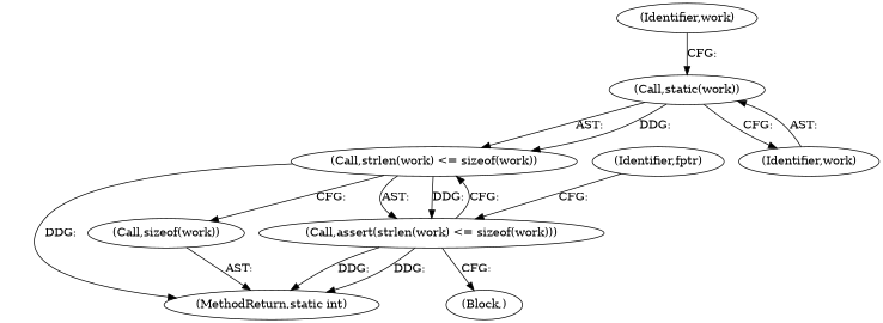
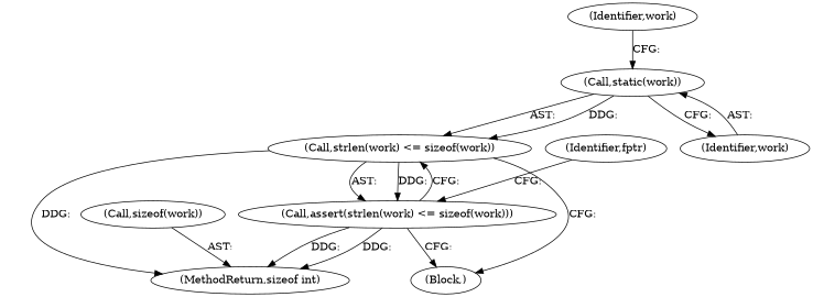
  digraph {
    n1 [label="(Call,strlen(work) <= sizeof(work))"]
    n2 [label="(Call,assert(strlen(work) <= sizeof(work)))"]
-   n3 [label="(MethodReturn,static int)"]
+   n3 [label="(MethodReturn,sizeof int)"]
    n4 [label="(Call,sizeof(work))"]
    n5 [label="(Block,)"]
    n6 [label="(Call,static(work))"]
    n7 [label="(Identifier,work)"]
    n8 [label="(Identifier,fptr)"]
    n9 [label="(Identifier,work)"]
    n1 -> n2 [label="AST: "]
    n1 -> n2 [label="DDG: "]
    n1 -> n3 [label="DDG: "]
-   n1 -> n4 [label="CFG: "]
+   n1 -> n5 [label="CFG: "]
    n2 -> n1 [label="CFG: "]
    n2 -> n3 [label="DDG: "]
    n2 -> n3 [label="DDG: "]
    n2 -> n5 [label="CFG: "]
    n4 -> n3 [label="AST: "]
    n6 -> n1 [label="AST: "]
    n6 -> n1 [label="DDG: "]
    n6 -> n7 [label="CFG: "]
    n7 -> n6 [label="AST: "]
    n8 -> n2 [label="CFG: "]
    n9 -> n6 [label="CFG: "]
  }
